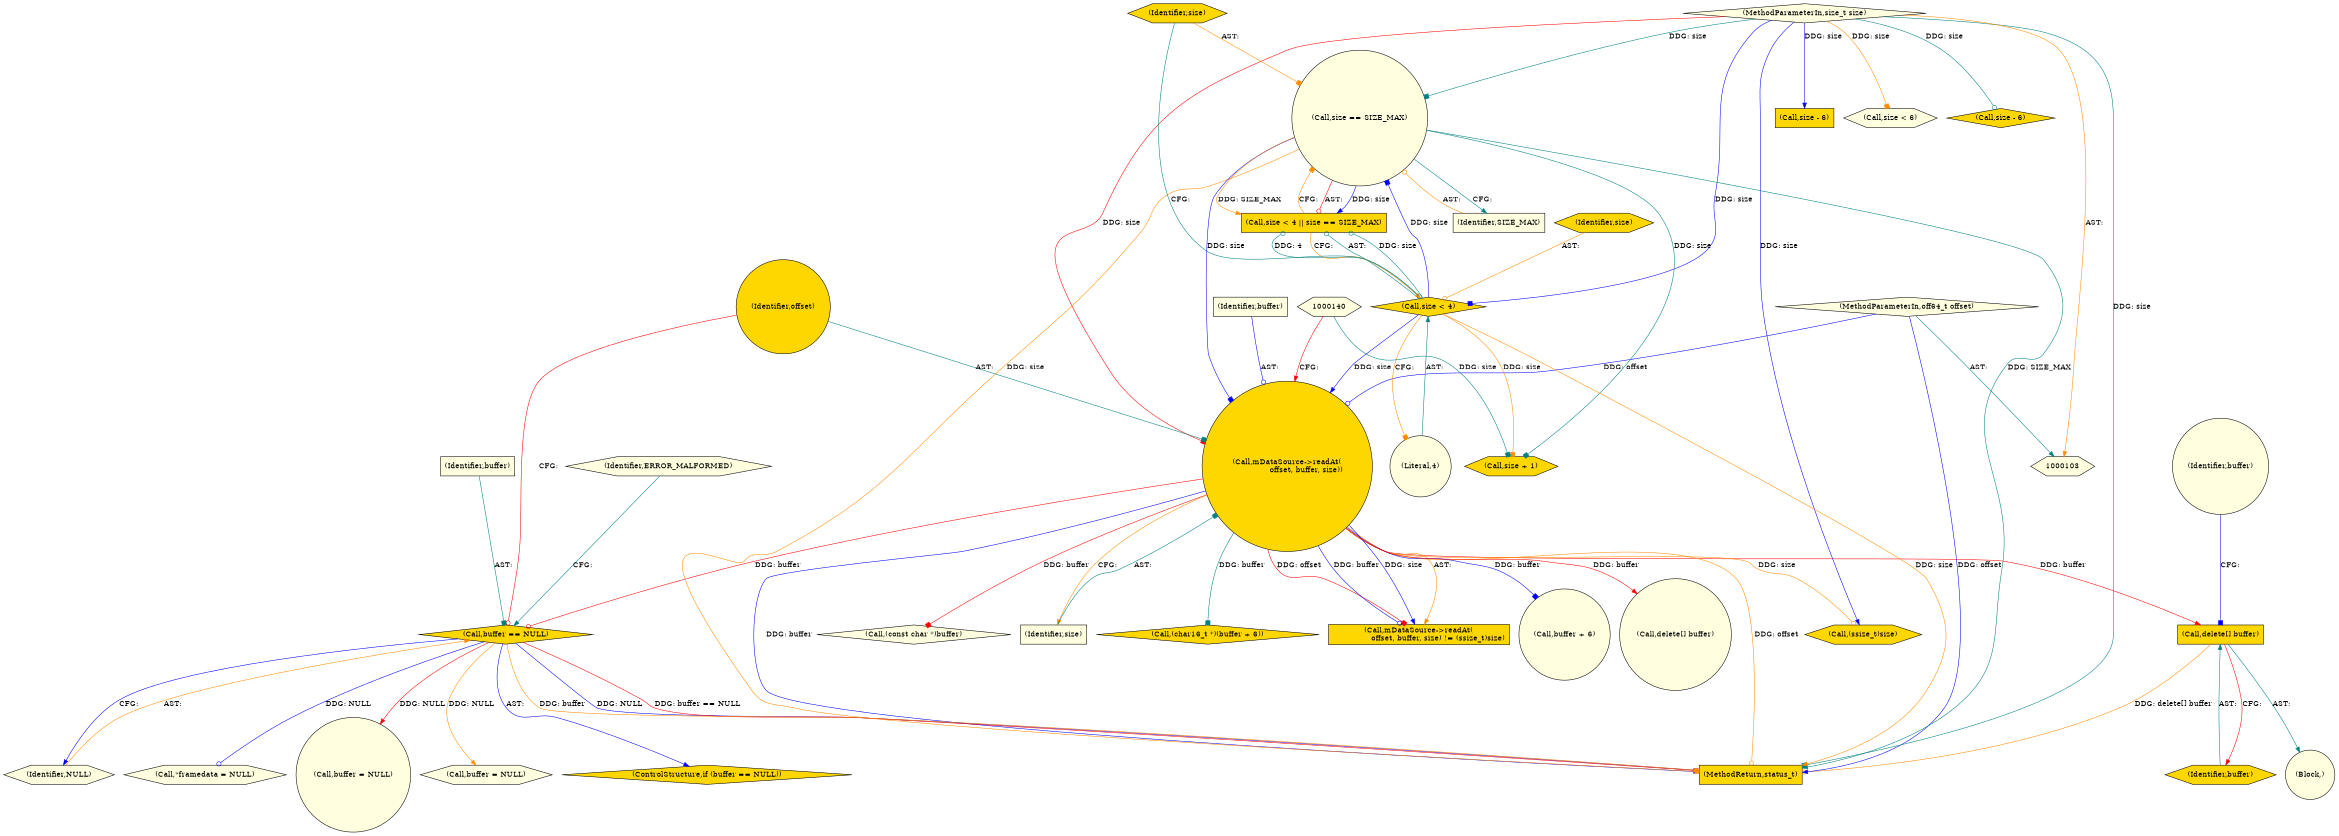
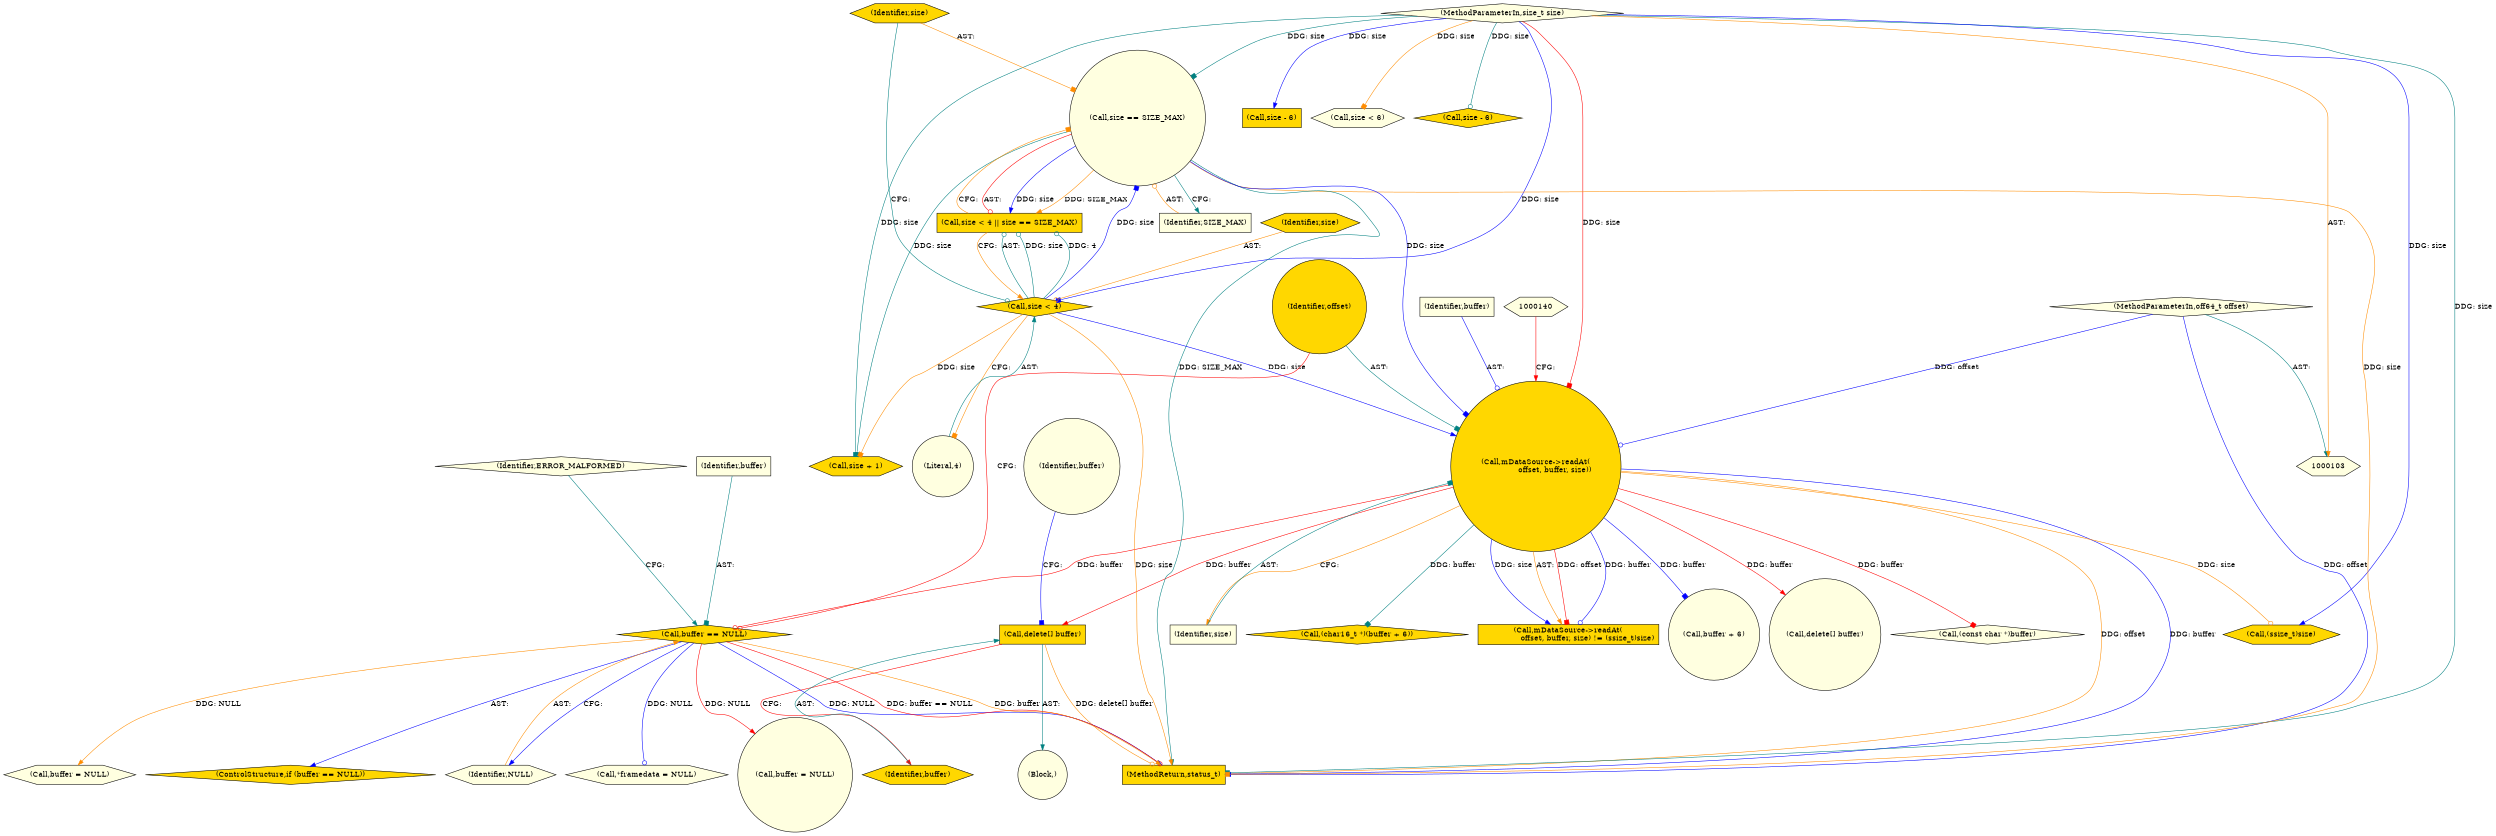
  digraph {
    node [fillcolor=lightyellow shape=hexagon style=filled]
    edge [arrowhead=normal color=teal]
    n1 [fillcolor=gold label="(Call,delete[] buffer)" shape=box]
    n2 [label="(Block,)" shape=circle]
    n3 [fillcolor=gold label="(MethodReturn,status_t)" shape=box]
    n4 [fillcolor=gold label="(Identifier,buffer)"]
    n5 [fillcolor=gold label="(Call,mDataSource->readAt(\n                offset, buffer, size))" shape=circle]
    n6 [fillcolor=gold label="(Call,(ssize_t)size)"]
    n7 [label="(Call,(const char *)buffer)" shape=diamond]
    n8 [label="(Identifier,size)" shape=box]
    n9 [fillcolor=gold label="(Call,(char16_t *)(buffer + 6))" shape=diamond]
    n10 [fillcolor=gold label="(Call,mDataSource->readAt(\n                offset, buffer, size) != (ssize_t)size)" shape=box]
    n11 [label="(Call,buffer + 6)" shape=circle]
    n12 [label="(Call,delete[] buffer)" shape=circle]
    n13 [fillcolor=gold label="(Call,buffer == NULL)" shape=diamond]
    n14 [label="(MethodParameterIn,off64_t offset)" shape=diamond]
    1000103
    n16 [fillcolor=gold label="(ControlStructure,if (buffer == NULL))" shape=diamond]
    n17 [label="(Identifier,NULL)"]
    n18 [label="(Call,*framedata = NULL)"]
    n19 [label="(Call,buffer = NULL)" shape=circle]
    n20 [label="(Call,buffer = NULL)"]
    n21 [label="(MethodParameterIn,size_t size)" shape=diamond]
    n22 [label="(Call,size == SIZE_MAX)" shape=circle]
    n23 [fillcolor=gold label="(Call,size < 4)" shape=diamond]
    n24 [fillcolor=gold label="(Call,size - 6)" shape=box]
    n25 [label="(Call,size < 6)"]
    n26 [fillcolor=gold label="(Call,size - 6)" shape=diamond]
    n27 [fillcolor=gold label="(Call,size + 1)"]
    n28 [fillcolor=gold label="(Call,size < 4 || size == SIZE_MAX)" shape=box]
    n29 [label="(Identifier,SIZE_MAX)" shape=box]
    n30 [label="(Literal,4)" shape=circle]
    n31 [label="(Identifier,buffer)" shape=box]
    n32 [label="(Identifier,buffer)" shape=box]
    n33 [fillcolor=gold label="(Identifier,size)"]
    n34 [fillcolor=gold label="(Identifier,offset)" shape=circle]
    n35 [label="(Identifier,buffer)" shape=circle]
-   n36 [label="(Identifier,ERROR_MALFORMED)"]
+   n36 [label="(Identifier,ERROR_MALFORMED)" shape=diamond]
    n37 [fillcolor=gold label="(Identifier,size)"]
    1000140
    n1 -> n2 [label="AST: "]
    n1 -> n3 [arrowhead=odot color=darkorange label="DDG: delete[] buffer"]
    n1 -> n4 [color=red label="CFG: "]
    n4 -> n1 [label="AST: "]
    n5 -> n1 [color=red label="DDG: buffer"]
    n5 -> n3 [arrowhead=odot color=darkorange label="DDG: offset"]
    n5 -> n3 [color=blue label="DDG: buffer"]
    n5 -> n6 [arrowhead=odot color=darkorange label="DDG: size"]
    n5 -> n7 [arrowhead=box color=red label="DDG: buffer"]
    n5 -> n8 [color=darkorange label="CFG: "]
    n5 -> n9 [arrowhead=box label="DDG: buffer"]
    n5 -> n10 [color=darkorange label="AST: "]
    n5 -> n10 [arrowhead=box color=red label="DDG: offset"]
    n5 -> n10 [arrowhead=odot color=blue label="DDG: buffer"]
    n5 -> n10 [color=blue label="DDG: size"]
    n5 -> n11 [arrowhead=box color=blue label="DDG: buffer"]
    n5 -> n12 [color=red label="DDG: buffer"]
    n5 -> n13 [arrowhead=odot color=red label="DDG: buffer"]
    n8 -> n5 [arrowhead=box label="AST: "]
    n13 -> n3 [color=blue label="DDG: NULL"]
    n13 -> n3 [arrowhead=odot color=red label="DDG: buffer == NULL"]
    n13 -> n3 [color=darkorange label="DDG: buffer"]
    n13 -> n16 [color=blue label="AST: "]
    n13 -> n17 [color=blue label="CFG: "]
    n13 -> n18 [arrowhead=odot color=blue label="DDG: NULL"]
    n13 -> n19 [color=red label="DDG: NULL"]
    n13 -> n20 [color=darkorange label="DDG: NULL"]
    n14 -> n3 [color=blue label="DDG: offset"]
    n14 -> n5 [arrowhead=odot color=blue label="DDG: offset"]
    n14 -> 1000103 [label="AST: "]
    n17 -> n13 [color=darkorange label="AST: "]
    n21 -> n3 [arrowhead=box label="DDG: size"]
    n21 -> n5 [arrowhead=box color=red label="DDG: size"]
    n21 -> n6 [color=blue label="DDG: size"]
    n21 -> 1000103 [color=darkorange label="AST: "]
    n21 -> n22 [arrowhead=box label="DDG: size"]
    n21 -> n23 [arrowhead=box color=blue label="DDG: size"]
    n21 -> n24 [color=blue label="DDG: size"]
    n21 -> n25 [arrowhead=box color=darkorange label="DDG: size"]
    n21 -> n26 [arrowhead=odot label="DDG: size"]
-   1000140 -> n27 [arrowhead=box label="DDG: size"]
+   n21 -> n27 [arrowhead=box label="DDG: size"]
    n22 -> n3 [arrowhead=box color=darkorange label="DDG: size"]
    n22 -> n3 [label="DDG: SIZE_MAX"]
    n22 -> n5 [arrowhead=box color=blue label="DDG: size"]
    n22 -> n27 [arrowhead=box label="DDG: size"]
    n22 -> n28 [arrowhead=odot color=red label="AST: "]
    n22 -> n28 [color=blue label="DDG: size"]
    n22 -> n28 [color=darkorange label="DDG: SIZE_MAX"]
    n22 -> n29 [label="CFG: "]
    n23 -> n3 [color=darkorange label="DDG: size"]
    n23 -> n5 [color=blue label="DDG: size"]
    n23 -> n22 [arrowhead=box color=blue label="DDG: size"]
    n23 -> n27 [arrowhead=box color=darkorange label="DDG: size"]
    n23 -> n28 [arrowhead=odot label="AST: "]
    n23 -> n28 [arrowhead=odot label="DDG: size"]
    n23 -> n28 [arrowhead=odot label="DDG: 4"]
    n23 -> n30 [arrowhead=box color=darkorange label="CFG: "]
    n28 -> n22 [arrowhead=box color=darkorange label="CFG: "]
    n28 -> n23 [color=darkorange label="CFG: "]
    n29 -> n22 [arrowhead=odot color=darkorange label="AST: "]
    n30 -> n23 [label="AST: "]
    n31 -> n13 [arrowhead=box label="AST: "]
    n32 -> n5 [arrowhead=odot color=blue label="AST: "]
    n33 -> n23 [arrowhead=odot color=darkorange label="AST: "]
    n34 -> n5 [arrowhead=box label="AST: "]
    n34 -> n13 [arrowhead=odot color=red label="CFG: "]
    n35 -> n1 [arrowhead=box color=blue label="CFG: "]
    n36 -> n13 [label="CFG: "]
    n37 -> n22 [arrowhead=box color=darkorange label="AST: "]
    n37 -> n23 [arrowhead=odot label="CFG: "]
    1000140 -> n5 [color=red label="CFG: "]
  }
